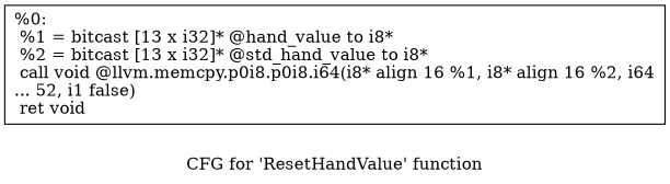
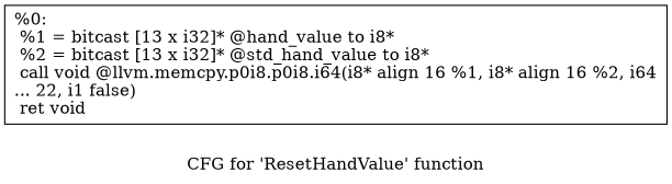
  digraph {
    label="CFG for 'ResetHandValue' function"
    fontname="DejaVu Serif"
-   n1 [label="{%0:\l  %1 = bitcast [13 x i32]* @hand_value to i8*\l  %2 = bitcast [13 x i32]* @std_hand_value to i8*\l  call void @llvm.memcpy.p0i8.p0i8.i64(i8* align 16 %1, i8* align 16 %2, i64\l... 52, i1 false)\l  ret void\l}" shape=record fontname="DejaVu Serif"]
+   n1 [label="{%0:\l  %1 = bitcast [13 x i32]* @hand_value to i8*\l  %2 = bitcast [13 x i32]* @std_hand_value to i8*\l  call void @llvm.memcpy.p0i8.p0i8.i64(i8* align 16 %1, i8* align 16 %2, i64\l... 22, i1 false)\l  ret void\l}" shape=record fontname="DejaVu Serif"]
  }
